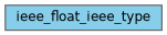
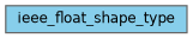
  digraph {
    rankdir=LR
-   n1 [color=grey40 fillcolor=skyblue fontname=Helvetica fontsize=10 height=0.2 label=ieee_float_ieee_type shape=box style=filled width=0.4]
+   n1 [color=grey40 fillcolor=skyblue fontname=Helvetica fontsize=10 height=0.2 label=ieee_float_shape_type shape=box style=filled width=0.4]
  }
